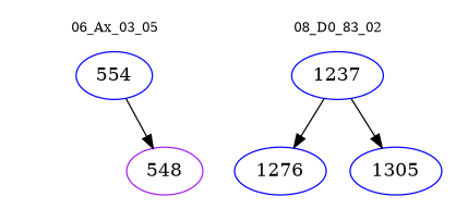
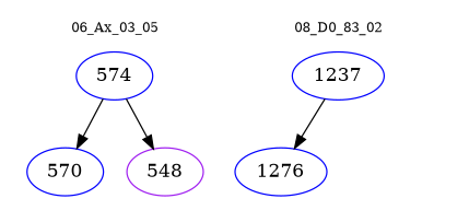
  digraph {
    node [color=blue]
    edge [color=black]
-   n1 [label=554]
+   n1 [label=574]
+   n2 [label=570]
    n3 [color=purple label=548]
    n4 [label=1237]
    n5 [label=1276]
-   n6 [label=1305]
    subgraph cluster_1 {
      color=white
      fontsize=10
      label="06_Ax_03_05"
      n1
+     n2
      n3
    }
    subgraph cluster_2 {
      color=white
      fontsize=10
      label="08_D0_83_02"
      n4
      n5
-     n6
    }
+   n1 -> n2
    n1 -> n3
    n4 -> n5
-   n4 -> n6
  }
